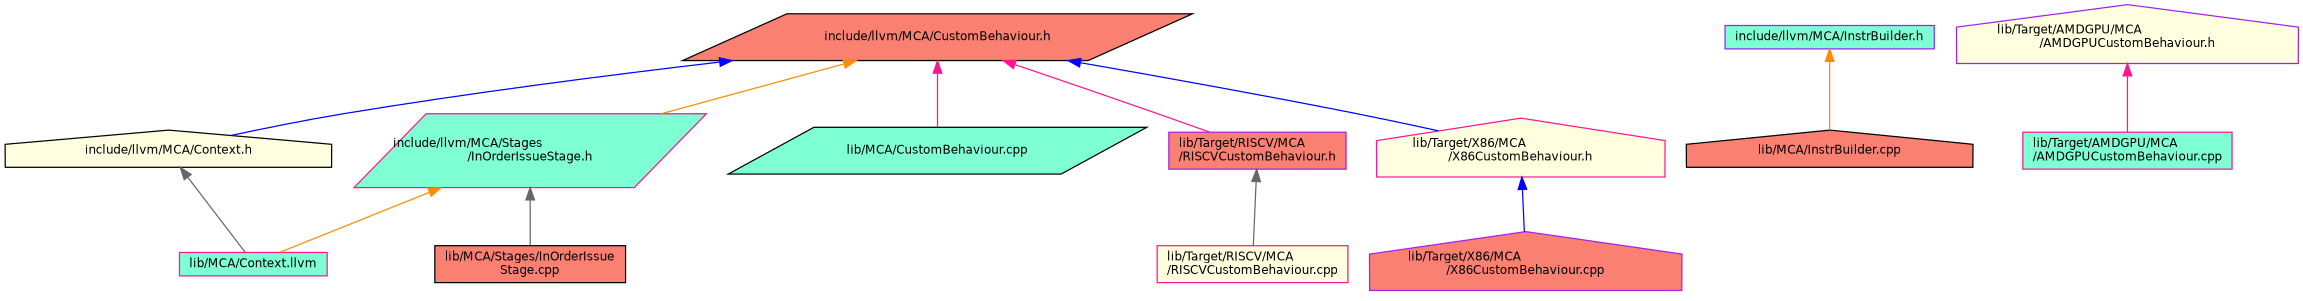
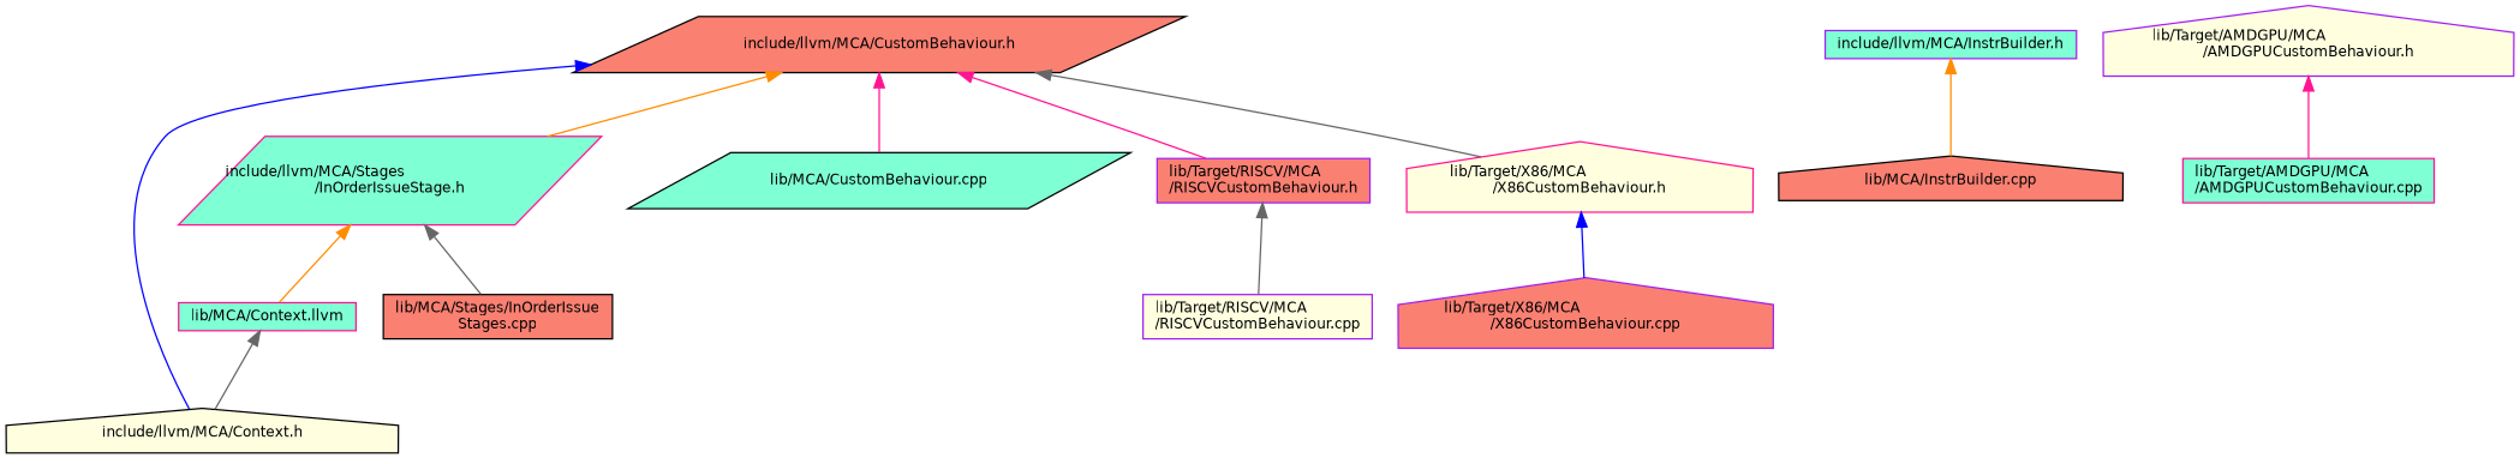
  digraph {
    node [color=black fillcolor=salmon fontname=Helvetica fontsize=10 shape=box style=filled]
    edge [color=gray40 dir=back fontname=Helvetica fontsize=10 labelfontname=Helvetica labelfontsize=10 style=solid]
    n1 [fontcolor=black height=0.2 label="include/llvm/MCA/CustomBehaviour.h" shape=parallelogram width=0.4]
    n2 [fillcolor=lightyellow height=0.2 label="include/llvm/MCA/Context.h" shape=house width=0.4]
    n3 [color=deeppink fillcolor=aquamarine height=0.2 label="include/llvm/MCA/Stages\l/InOrderIssueStage.h" shape=parallelogram width=0.4]
    n4 [fillcolor=aquamarine height=0.2 label="lib/MCA/CustomBehaviour.cpp" shape=parallelogram width=0.4]
    n5 [color=purple height=0.2 label="lib/Target/RISCV/MCA\l/RISCVCustomBehaviour.h" width=0.4]
    n6 [color=deeppink fillcolor=lightyellow height=0.2 label="lib/Target/X86/MCA\l/X86CustomBehaviour.h" shape=house width=0.4]
    n7 [color=deeppink fillcolor=aquamarine height=0.2 label="lib/MCA/Context.llvm" width=0.4]
    n8 [color=purple fillcolor=aquamarine height=0.2 label="include/llvm/MCA/InstrBuilder.h" width=0.4]
    n9 [height=0.2 label="lib/MCA/InstrBuilder.cpp" shape=house width=0.4]
-   n10 [height=0.2 label="lib/MCA/Stages/InOrderIssue\lStage.cpp" width=0.4]
+   n10 [height=0.2 label="lib/MCA/Stages/InOrderIssue\lStages.cpp" width=0.4]
    n11 [color=purple fillcolor=lightyellow height=0.2 label="lib/Target/AMDGPU/MCA\l/AMDGPUCustomBehaviour.h" shape=house width=0.4]
    n12 [color=deeppink fillcolor=aquamarine height=0.2 label="lib/Target/AMDGPU/MCA\l/AMDGPUCustomBehaviour.cpp" width=0.4]
-   n13 [color=deeppink fillcolor=lightyellow height=0.2 label="lib/Target/RISCV/MCA\l/RISCVCustomBehaviour.cpp" width=0.4]
+   n13 [color=purple fillcolor=lightyellow height=0.2 label="lib/Target/RISCV/MCA\l/RISCVCustomBehaviour.cpp" width=0.4]
    n14 [color=purple height=0.2 label="lib/Target/X86/MCA\l/X86CustomBehaviour.cpp" shape=house width=0.4]
    n1 -> n2 [color=blue]
    n1 -> n3 [color=darkorange]
    n1 -> n4 [color=deeppink]
    n1 -> n5 [color=deeppink]
-   n1 -> n6 [color=blue]
-   n2 -> n7
+   n1 -> n6
+   n7 -> n2
    n3 -> n7 [color=darkorange]
    n3 -> n10
    n5 -> n13
    n6 -> n14 [color=blue]
    n8 -> n9 [color=darkorange]
    n11 -> n12 [color=deeppink]
  }
